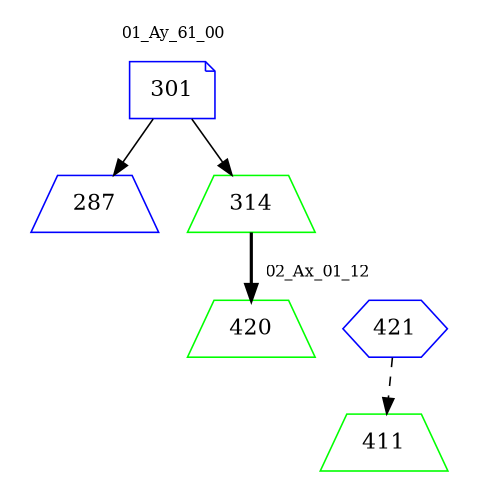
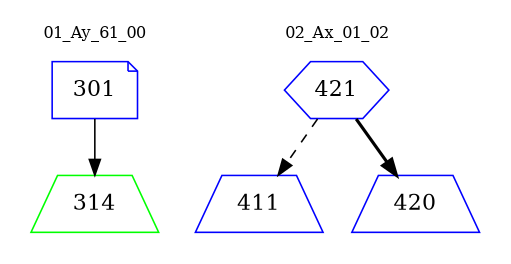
  digraph {
    node [color=blue shape=trapezium]
    edge [color=black style=solid]
    n1 [label=301 shape=note]
-   n2 [label=287]
    n3 [color=green label=314]
    n4 [label=421 shape=hexagon]
-   n5 [color=green label=411]
-   n6 [color=green label=420]
+   n5 [label=411]
+   n6 [label=420]
    subgraph cluster_1 {
      color=white
      fontsize=10
      label="01_Ay_61_00"
      n1
-     n2
      n3
    }
    subgraph cluster_2 {
      color=white
      fontsize=10
-     label="02_Ax_01_12"
+     label="02_Ax_01_02"
      n4
      n5
      n6
    }
-   n1 -> n2
    n1 -> n3
    n4 -> n5 [style=dashed]
-   n3 -> n6 [style=bold]
+   n4 -> n6 [style=bold]
  }
